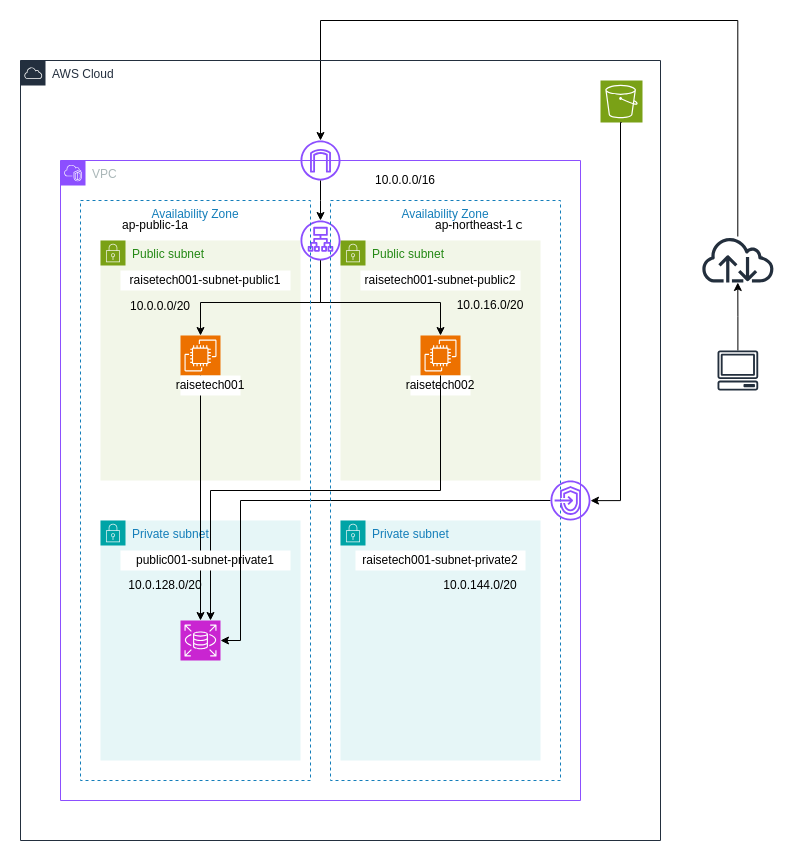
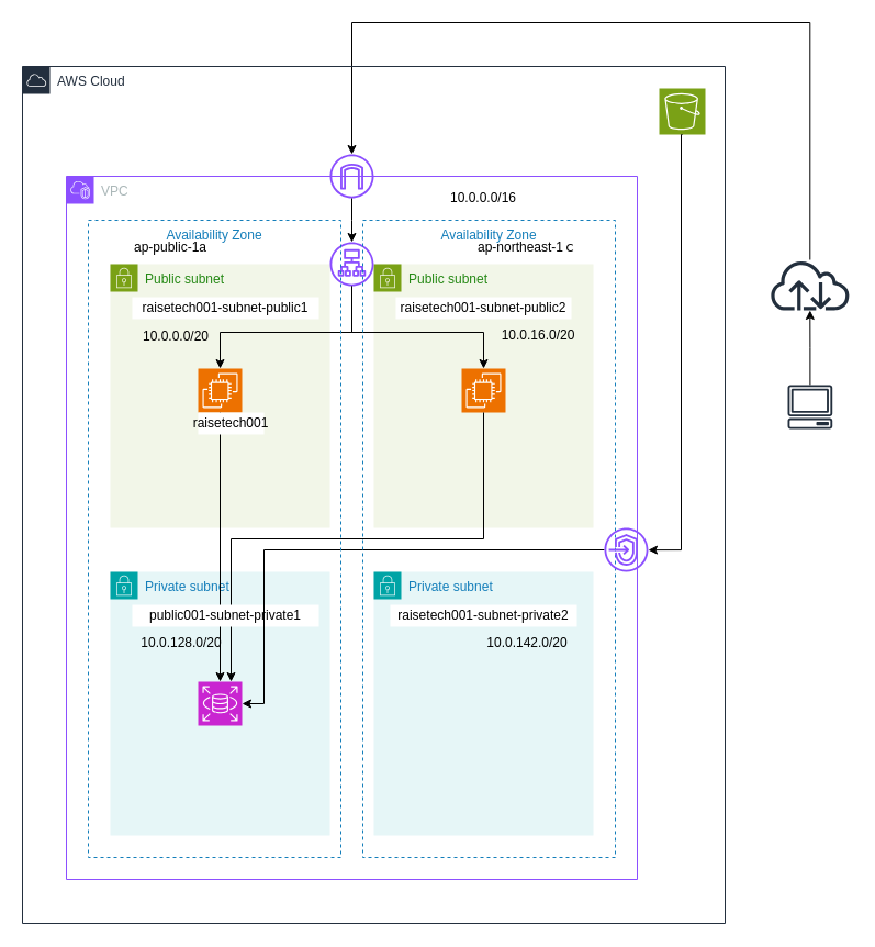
  <mxCell id="0" />
  <mxCell id="1" parent="0" />
  <mxCell id="2" value="Public subnet" style="points=[[0,0],[0.25,0],[0.5,0],[0.75,0],[1,0],[1,0.25],[1,0.5],[1,0.75],[1,1],[0.75,1],[0.5,1],[0.25,1],[0,1],[0,0.75],[0,0.5],[0,0.25]];outlineConnect=0;gradientColor=none;html=1;whiteSpace=wrap;fontSize=12;fontStyle=0;container=1;pointerEvents=0;collapsible=0;recursiveResize=0;shape=mxgraph.aws4.group;grIcon=mxgraph.aws4.group_security_group;grStroke=0;strokeColor=#7AA116;fillColor=#F2F6E8;verticalAlign=top;align=left;spacingLeft=30;fontColor=#248814;dashed=0;" parent="1" vertex="1"><mxGeometry x="100" y="240" width="200" height="240" as="geometry" /></mxCell>
  <mxCell id="3" style="edgeStyle=orthogonalEdgeStyle;rounded=0;orthogonalLoop=1;jettySize=auto;html=1;" parent="1" source="4" target="35" edge="1"><mxGeometry relative="1" as="geometry"><Array as="points"><mxPoint x="737" y="20" /><mxPoint x="320" y="20" /></Array></mxGeometry></mxCell>
  <mxCell id="4" value="" style="sketch=0;outlineConnect=0;fontColor=#232F3E;gradientColor=none;fillColor=#232F3D;strokeColor=none;dashed=0;verticalLabelPosition=bottom;verticalAlign=top;align=center;html=1;fontSize=12;fontStyle=0;aspect=fixed;pointerEvents=1;shape=mxgraph.aws4.internet;" parent="1" vertex="1"><mxGeometry x="700" y="236" width="74.75" height="46" as="geometry" /></mxCell>
  <mxCell id="5" style="edgeStyle=orthogonalEdgeStyle;rounded=0;orthogonalLoop=1;jettySize=auto;html=1;" parent="1" source="6" target="4" edge="1"><mxGeometry relative="1" as="geometry" /></mxCell>
  <mxCell id="6" value="" style="sketch=0;outlineConnect=0;fontColor=#232F3E;gradientColor=none;fillColor=#232F3D;strokeColor=none;dashed=0;verticalLabelPosition=bottom;verticalAlign=top;align=center;html=1;fontSize=12;fontStyle=0;aspect=fixed;pointerEvents=1;shape=mxgraph.aws4.client;" parent="1" vertex="1"><mxGeometry x="716.84" y="350" width="41.06" height="40" as="geometry" /></mxCell>
  <mxCell id="7" value="AWS Cloud" style="points=[[0,0],[0.25,0],[0.5,0],[0.75,0],[1,0],[1,0.25],[1,0.5],[1,0.75],[1,1],[0.75,1],[0.5,1],[0.25,1],[0,1],[0,0.75],[0,0.5],[0,0.25]];outlineConnect=0;gradientColor=none;html=1;whiteSpace=wrap;fontSize=12;fontStyle=0;container=1;pointerEvents=0;collapsible=0;recursiveResize=0;shape=mxgraph.aws4.group;grIcon=mxgraph.aws4.group_aws_cloud;strokeColor=#232F3E;fillColor=none;verticalAlign=top;align=left;spacingLeft=30;fontColor=#232F3E;dashed=0;" parent="1" vertex="1"><mxGeometry x="20" y="60" width="640" height="780" as="geometry" /></mxCell>
  <mxCell id="8" value="Public subnet" style="points=[[0,0],[0.25,0],[0.5,0],[0.75,0],[1,0],[1,0.25],[1,0.5],[1,0.75],[1,1],[0.75,1],[0.5,1],[0.25,1],[0,1],[0,0.75],[0,0.5],[0,0.25]];outlineConnect=0;gradientColor=none;html=1;whiteSpace=wrap;fontSize=12;fontStyle=0;container=1;pointerEvents=0;collapsible=0;recursiveResize=0;shape=mxgraph.aws4.group;grIcon=mxgraph.aws4.group_security_group;grStroke=0;strokeColor=#7AA116;fillColor=#F2F6E8;verticalAlign=top;align=left;spacingLeft=30;fontColor=#248814;dashed=0;" parent="7" vertex="1"><mxGeometry x="320" y="180" width="200" height="240" as="geometry" /></mxCell>
  <mxCell id="9" value="" style="sketch=0;points=[[0,0,0],[0.25,0,0],[0.5,0,0],[0.75,0,0],[1,0,0],[0,1,0],[0.25,1,0],[0.5,1,0],[0.75,1,0],[1,1,0],[0,0.25,0],[0,0.5,0],[0,0.75,0],[1,0.25,0],[1,0.5,0],[1,0.75,0]];outlineConnect=0;fontColor=#232F3E;fillColor=#ED7100;strokeColor=#ffffff;verticalLabelPosition=bottom;verticalAlign=top;align=center;html=1;fontSize=12;fontStyle=0;aspect=fixed;shape=mxgraph.aws4.resourceIcon;resIcon=mxgraph.aws4.ec2;" parent="8" vertex="1"><mxGeometry x="80" y="95" width="40" height="40" as="geometry" /></mxCell>
- <mxCell id="10" value="raisetech002" style="text;strokeColor=none;align=center;fillColor=default;html=1;verticalAlign=middle;whiteSpace=wrap;rounded=0;" parent="8" vertex="1"><mxGeometry x="70" y="135" width="60" height="20" as="geometry" /></mxCell>
  <mxCell id="11" value="" style="sketch=0;points=[[0,0,0],[0.25,0,0],[0.5,0,0],[0.75,0,0],[1,0,0],[0,1,0],[0.25,1,0],[0.5,1,0],[0.75,1,0],[1,1,0],[0,0.25,0],[0,0.5,0],[0,0.75,0],[1,0.25,0],[1,0.5,0],[1,0.75,0]];outlineConnect=0;fontColor=#232F3E;fillColor=#ED7100;strokeColor=#ffffff;dashed=0;verticalLabelPosition=bottom;verticalAlign=top;align=center;html=1;fontSize=12;fontStyle=0;aspect=fixed;shape=mxgraph.aws4.resourceIcon;resIcon=mxgraph.aws4.ec2;" parent="7" vertex="1"><mxGeometry x="160" y="275" width="40" height="40" as="geometry" /></mxCell>
  <mxCell id="12" value="" style="sketch=0;outlineConnect=0;fontColor=#232F3E;gradientColor=none;fillColor=#8C4FFF;strokeColor=none;dashed=0;verticalLabelPosition=bottom;verticalAlign=top;align=center;html=1;fontSize=12;fontStyle=0;aspect=fixed;pointerEvents=1;shape=mxgraph.aws4.application_load_balancer;" parent="7" vertex="1"><mxGeometry x="280" y="160" width="40" height="40" as="geometry" /></mxCell>
  <mxCell id="13" style="edgeStyle=orthogonalEdgeStyle;rounded=0;orthogonalLoop=1;jettySize=auto;html=1;entryX=0.5;entryY=0;entryDx=0;entryDy=0;entryPerimeter=0;" parent="7" source="12" target="11" edge="1"><mxGeometry relative="1" as="geometry"><Array as="points"><mxPoint x="300" y="242" /><mxPoint x="180" y="242" /><mxPoint x="180" y="275" /></Array></mxGeometry></mxCell>
  <mxCell id="14" style="edgeStyle=orthogonalEdgeStyle;rounded=0;orthogonalLoop=1;jettySize=auto;html=1;entryX=0.5;entryY=0;entryDx=0;entryDy=0;entryPerimeter=0;" parent="7" source="12" target="9" edge="1"><mxGeometry relative="1" as="geometry"><Array as="points"><mxPoint x="420" y="242" /></Array></mxGeometry></mxCell>
  <mxCell id="15" value="Private subnet" style="points=[[0,0],[0.25,0],[0.5,0],[0.75,0],[1,0],[1,0.25],[1,0.5],[1,0.75],[1,1],[0.75,1],[0.5,1],[0.25,1],[0,1],[0,0.75],[0,0.5],[0,0.25]];outlineConnect=0;gradientColor=none;html=1;whiteSpace=wrap;fontSize=12;fontStyle=0;container=1;pointerEvents=0;collapsible=0;recursiveResize=0;shape=mxgraph.aws4.group;grIcon=mxgraph.aws4.group_security_group;grStroke=0;strokeColor=#00A4A6;fillColor=#E6F6F7;verticalAlign=top;align=left;spacingLeft=30;fontColor=#147EBA;dashed=0;" parent="7" vertex="1"><mxGeometry x="320" y="460" width="200" height="240" as="geometry" /></mxCell>
  <mxCell id="16" value="Private subnet" style="points=[[0,0],[0.25,0],[0.5,0],[0.75,0],[1,0],[1,0.25],[1,0.5],[1,0.75],[1,1],[0.75,1],[0.5,1],[0.25,1],[0,1],[0,0.75],[0,0.5],[0,0.25]];outlineConnect=0;gradientColor=none;html=1;whiteSpace=wrap;fontSize=12;fontStyle=0;container=1;pointerEvents=0;collapsible=0;recursiveResize=0;shape=mxgraph.aws4.group;grIcon=mxgraph.aws4.group_security_group;grStroke=0;strokeColor=#00A4A6;fillColor=#E6F6F7;verticalAlign=top;align=left;spacingLeft=30;fontColor=#147EBA;dashed=0;" parent="7" vertex="1"><mxGeometry x="80" y="460" width="200" height="240" as="geometry" /></mxCell>
  <mxCell id="17" value="" style="sketch=0;points=[[0,0,0],[0.25,0,0],[0.5,0,0],[0.75,0,0],[1,0,0],[0,1,0],[0.25,1,0],[0.5,1,0],[0.75,1,0],[1,1,0],[0,0.25,0],[0,0.5,0],[0,0.75,0],[1,0.25,0],[1,0.5,0],[1,0.75,0]];outlineConnect=0;fontColor=#232F3E;fillColor=#C925D1;strokeColor=#ffffff;dashed=0;verticalLabelPosition=bottom;verticalAlign=top;align=center;html=1;fontSize=12;fontStyle=0;aspect=fixed;shape=mxgraph.aws4.resourceIcon;resIcon=mxgraph.aws4.rds;" parent="16" vertex="1"><mxGeometry x="80" y="100" width="40" height="40" as="geometry" /></mxCell>
  <mxCell id="18" style="edgeStyle=orthogonalEdgeStyle;rounded=0;orthogonalLoop=1;jettySize=auto;html=1;entryX=0.75;entryY=0;entryDx=0;entryDy=0;entryPerimeter=0;" parent="7" source="9" target="17" edge="1"><mxGeometry relative="1" as="geometry"><mxPoint x="201" y="410" as="targetPoint" /><Array as="points"><mxPoint x="420" y="430" /><mxPoint x="190" y="430" /></Array></mxGeometry></mxCell>
  <mxCell id="19" style="edgeStyle=orthogonalEdgeStyle;rounded=0;orthogonalLoop=1;jettySize=auto;html=1;entryX=0.5;entryY=0;entryDx=0;entryDy=0;entryPerimeter=0;" parent="7" source="11" target="17" edge="1"><mxGeometry relative="1" as="geometry"><Array as="points"><mxPoint x="180" y="560" /></Array></mxGeometry></mxCell>
  <mxCell id="20" value="raisetech001" style="text;strokeColor=none;align=center;fillColor=default;html=1;verticalAlign=middle;whiteSpace=wrap;rounded=0;" parent="7" vertex="1"><mxGeometry x="160" y="315" width="60" height="20" as="geometry" /></mxCell>
  <mxCell id="21" value="raisetech001-subnet-public1" style="text;strokeColor=none;align=center;fillColor=default;html=1;verticalAlign=middle;whiteSpace=wrap;rounded=0;" parent="7" vertex="1"><mxGeometry x="100" y="210" width="170" height="20" as="geometry" /></mxCell>
  <mxCell id="22" value="raisetech001-subnet-public2" style="text;strokeColor=none;align=center;fillColor=default;html=1;verticalAlign=middle;whiteSpace=wrap;rounded=0;" parent="7" vertex="1"><mxGeometry x="340" y="210" width="160" height="20" as="geometry" /></mxCell>
  <mxCell id="23" value="10.0.0.0/20" style="text;strokeColor=none;align=center;fillColor=none;html=1;verticalAlign=middle;whiteSpace=wrap;rounded=0;" parent="7" vertex="1"><mxGeometry x="110" y="245" width="60" as="geometry" /></mxCell>
  <mxCell id="24" style="edgeStyle=orthogonalEdgeStyle;rounded=0;orthogonalLoop=1;jettySize=auto;html=1;exitX=0;exitY=0;exitDx=0;exitDy=0;" parent="7" source="23" target="23" edge="1"><mxGeometry relative="1" as="geometry" /></mxCell>
  <mxCell id="25" value="10.0.16.0/20" style="text;strokeColor=none;align=center;fillColor=none;html=1;verticalAlign=middle;whiteSpace=wrap;rounded=0;" parent="7" vertex="1"><mxGeometry x="440" y="230" width="60" height="30" as="geometry" /></mxCell>
  <mxCell id="26" value="raisetech001-subnet-private2" style="text;strokeColor=none;align=center;fillColor=default;html=1;verticalAlign=middle;whiteSpace=wrap;rounded=0;" parent="7" vertex="1"><mxGeometry x="335" y="490" width="170" height="20" as="geometry" /></mxCell>
  <mxCell id="27" value="public001-subnet-private1" style="text;strokeColor=none;align=center;fillColor=default;html=1;verticalAlign=middle;whiteSpace=wrap;rounded=0;" parent="7" vertex="1"><mxGeometry x="100" y="490" width="170" height="20" as="geometry" /></mxCell>
  <mxCell id="28" value="&lt;span class=&quot;awsui_root_xjuzf_18lrx_1063&quot;&gt;&lt;span id=&quot;1384-1741244239739-3728&quot; class=&quot;awsui_trigger_xjuzf_18lrx_1103&quot;&gt;&lt;div class=&quot;awsui_root_18wu0_1gw4i_920 awsui_box_18wu0_1gw4i_172 awsui_m-right-xs_18wu0_1gw4i_734 awsui_color-default_18wu0_1gw4i_172 awsui_font-size-default_18wu0_1gw4i_188 awsui_font-weight-default_18wu0_1gw4i_228&quot;&gt;&lt;/div&gt;&lt;/span&gt;&lt;div data-awsui-referrer-id=&quot;1384-1741244239739-3728&quot; class=&quot;awsui-polaris-compact-mode awsui-compact-mode awsui-visual-refresh awsui_popover-inline-content_xjuzf_18lrx_1158&quot; aria-atomic=&quot;true&quot; aria-live=&quot;polite&quot;&gt;&lt;/div&gt;&lt;/span&gt;10.0.128.0/20" style="text;strokeColor=none;align=center;fillColor=none;html=1;verticalAlign=middle;whiteSpace=wrap;rounded=0;" parent="7" vertex="1"><mxGeometry x="100" y="510" width="90" height="30" as="geometry" /></mxCell>
- <mxCell id="29" value="10.0.144.0/20" style="text;strokeColor=none;align=center;fillColor=none;html=1;verticalAlign=middle;whiteSpace=wrap;rounded=0;" parent="7" vertex="1"><mxGeometry x="415" y="510" width="90" height="30" as="geometry" /></mxCell>
- <mxCell id="30" value="10.0.0.0/16" style="text;strokeColor=none;align=center;fillColor=none;html=1;verticalAlign=middle;whiteSpace=wrap;rounded=0;" parent="7" vertex="1"><mxGeometry x="350" y="107.5" width="70" height="25" as="geometry" /></mxCell>
+ <mxCell id="29" value="10.0.142.0/20" style="text;strokeColor=none;align=center;fillColor=none;html=1;verticalAlign=middle;whiteSpace=wrap;rounded=0;" parent="7" vertex="1"><mxGeometry x="415" y="510" width="90" height="30" as="geometry" /></mxCell>
+ <mxCell id="30" value="10.0.0.0/16" style="text;strokeColor=none;align=center;fillColor=none;html=1;verticalAlign=middle;whiteSpace=wrap;rounded=0;" parent="7" vertex="1"><mxGeometry x="385" y="107.5" width="70" height="25" as="geometry" /></mxCell>
  <mxCell id="31" value="ap-public-1a" style="text;strokeColor=none;align=center;fillColor=default;html=1;verticalAlign=middle;whiteSpace=wrap;rounded=0;" parent="7" vertex="1"><mxGeometry x="80" y="160" width="110" height="10" as="geometry" /></mxCell>
  <mxCell id="32" value="ap-northeast-1ｃ" style="text;strokeColor=none;align=center;fillColor=default;html=1;verticalAlign=middle;whiteSpace=wrap;rounded=0;" parent="7" vertex="1"><mxGeometry x="405" y="160" width="110" height="10" as="geometry" /></mxCell>
  <mxCell id="33" value="" style="sketch=0;points=[[0,0,0],[0.25,0,0],[0.5,0,0],[0.75,0,0],[1,0,0],[0,1,0],[0.25,1,0],[0.5,1,0],[0.75,1,0],[1,1,0],[0,0.25,0],[0,0.5,0],[0,0.75,0],[1,0.25,0],[1,0.5,0],[1,0.75,0]];outlineConnect=0;fontColor=#232F3E;fillColor=#7AA116;strokeColor=#ffffff;dashed=0;verticalLabelPosition=bottom;verticalAlign=top;align=center;html=1;fontSize=12;fontStyle=0;aspect=fixed;shape=mxgraph.aws4.resourceIcon;resIcon=mxgraph.aws4.s3;" parent="7" vertex="1"><mxGeometry x="580" y="20" width="42" height="42" as="geometry" /></mxCell>
  <mxCell id="34" value="VPC" style="points=[[0,0],[0.25,0],[0.5,0],[0.75,0],[1,0],[1,0.25],[1,0.5],[1,0.75],[1,1],[0.75,1],[0.5,1],[0.25,1],[0,1],[0,0.75],[0,0.5],[0,0.25]];outlineConnect=0;gradientColor=none;html=1;whiteSpace=wrap;fontSize=12;fontStyle=0;container=1;pointerEvents=0;collapsible=0;recursiveResize=0;shape=mxgraph.aws4.group;grIcon=mxgraph.aws4.group_vpc2;strokeColor=#8C4FFF;fillColor=none;verticalAlign=top;align=left;spacingLeft=30;fontColor=#AAB7B8;dashed=0;" parent="7" vertex="1"><mxGeometry x="40" y="100" width="520" height="640" as="geometry" /></mxCell>
  <mxCell id="35" value="" style="sketch=0;outlineConnect=0;fontColor=#232F3E;gradientColor=none;fillColor=#8C4FFF;strokeColor=none;dashed=0;verticalLabelPosition=bottom;verticalAlign=top;align=center;html=1;fontSize=12;fontStyle=0;aspect=fixed;pointerEvents=1;shape=mxgraph.aws4.internet_gateway;" parent="34" vertex="1"><mxGeometry x="240" y="-20" width="40" height="40" as="geometry" /></mxCell>
  <mxCell id="36" style="edgeStyle=orthogonalEdgeStyle;rounded=0;orthogonalLoop=1;jettySize=auto;html=1;entryX=1;entryY=0.5;entryDx=0;entryDy=0;entryPerimeter=0;" parent="34" target="17" edge="1"><mxGeometry relative="1" as="geometry"><mxPoint x="490" y="340" as="sourcePoint" /><mxPoint x="190" y="480" as="targetPoint" /><Array as="points"><mxPoint x="180" y="340" /><mxPoint x="180" y="480" /></Array></mxGeometry></mxCell>
  <mxCell id="37" value="Availability Zone" style="fillColor=none;strokeColor=#147EBA;dashed=1;verticalAlign=top;fontStyle=0;fontColor=#147EBA;whiteSpace=wrap;html=1;" parent="34" vertex="1"><mxGeometry x="20" y="40" width="230" height="580" as="geometry" /></mxCell>
  <mxCell id="38" value="Availability Zone" style="fillColor=none;strokeColor=#147EBA;dashed=1;verticalAlign=top;fontStyle=0;fontColor=#147EBA;whiteSpace=wrap;html=1;" parent="34" vertex="1"><mxGeometry x="270" y="40" width="230" height="580" as="geometry" /></mxCell>
  <mxCell id="39" value="" style="edgeStyle=orthogonalEdgeStyle;rounded=0;orthogonalLoop=1;jettySize=auto;html=1;" parent="7" source="35" target="12" edge="1"><mxGeometry relative="1" as="geometry"><Array as="points"><mxPoint x="300" y="140" /><mxPoint x="300" y="140" /></Array></mxGeometry></mxCell>
  <mxCell id="40" style="edgeStyle=orthogonalEdgeStyle;rounded=0;orthogonalLoop=1;jettySize=auto;html=1;entryX=0.348;entryY=0.733;entryDx=0;entryDy=0;entryPerimeter=0;exitX=0.5;exitY=1;exitDx=0;exitDy=0;exitPerimeter=0;" parent="7" source="33" edge="1"><mxGeometry relative="1" as="geometry"><Array as="points"><mxPoint x="600" y="62" /><mxPoint x="600" y="440" /></Array><mxPoint x="599.96" y="70" as="sourcePoint" /><mxPoint x="570" y="440.14" as="targetPoint" /></mxGeometry></mxCell>
  <mxCell id="41" value="" style="sketch=0;outlineConnect=0;fontColor=#232F3E;gradientColor=none;fillColor=#8C4FFF;strokeColor=none;dashed=0;verticalLabelPosition=bottom;verticalAlign=top;align=center;html=1;fontSize=12;fontStyle=0;aspect=fixed;pointerEvents=1;shape=mxgraph.aws4.endpoints;" parent="1" vertex="1"><mxGeometry x="550" y="480" width="40" height="40" as="geometry" /></mxCell>
